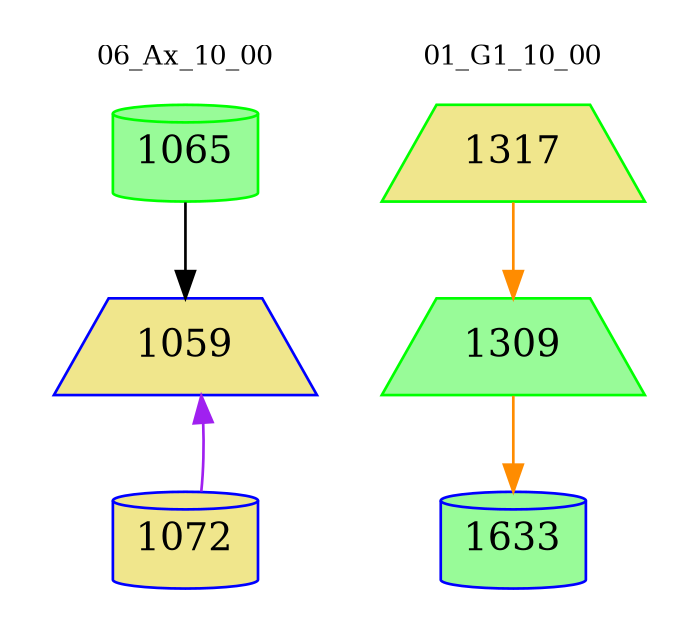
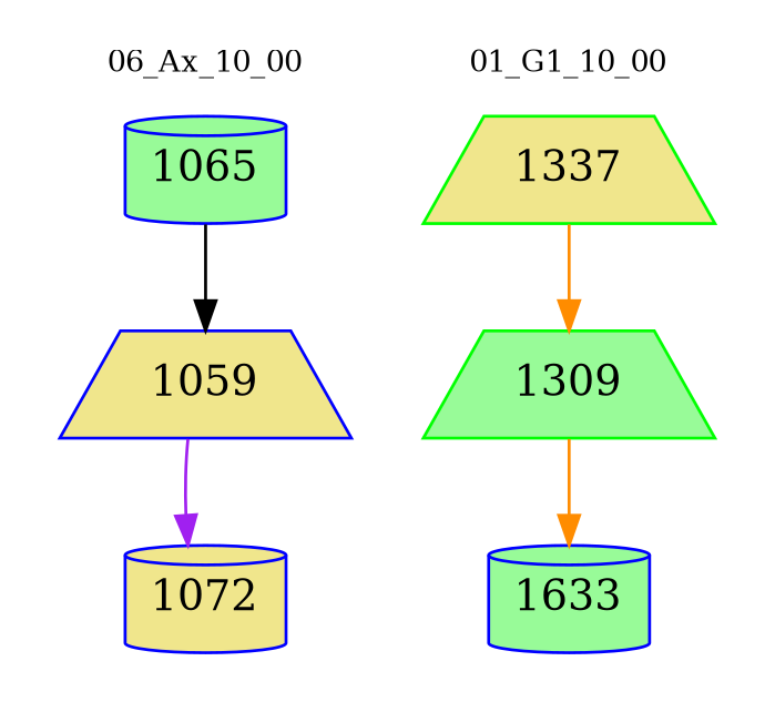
  digraph {
    node [color=green fillcolor=palegreen shape=cylinder style=filled]
    edge [color=darkorange]
-   n1 [label=1065]
+   n1 [color=blue label=1065]
    n2 [color=blue fillcolor=khaki label=1059 shape=trapezium]
    n3 [color=blue fillcolor=khaki label=1072]
-   n4 [fillcolor=khaki label=1317 shape=trapezium]
+   n4 [fillcolor=khaki label=1337 shape=trapezium]
    n5 [label=1309 shape=trapezium]
    n6 [color=blue label=1633]
    subgraph cluster_1 {
      color=white
      fontsize=10
      label="06_Ax_10_00"
      n1
      n2
      n3
    }
    subgraph cluster_2 {
      color=white
      fontsize=10
      label="01_G1_10_00"
      n4
      n5
      n6
    }
    n1 -> n2 [color=black]
-   n3 -> n2 [color=purple]
+   n2 -> n3 [color=purple]
    n4 -> n5
    n5 -> n6
  }
